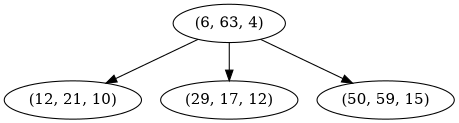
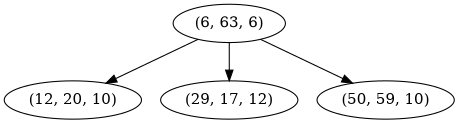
  digraph {
-   "(6, 63, 6)" [label="(6, 63, 4)"]
-   "(12, 20, 10)" [label="(12, 21, 10)"]
+   "(6, 63, 6)"
+   "(12, 20, 10)"
    n3 [label="(29, 17, 12)"]
-   "(50, 59, 10)" [label="(50, 59, 15)"]
+   "(50, 59, 10)"
    "(6, 63, 6)" -> "(12, 20, 10)"
    "(6, 63, 6)" -> n3
    "(6, 63, 6)" -> "(50, 59, 10)"
  }
